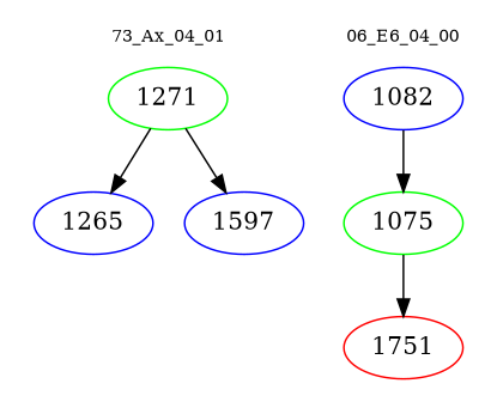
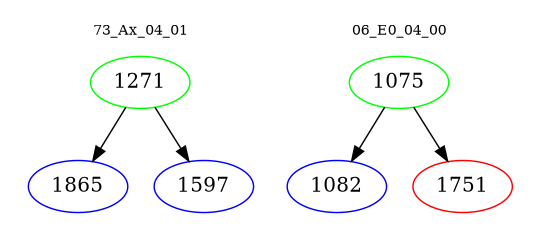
  digraph {
    node [color=blue]
    edge [color=black]
    n1 [color=green label=1271]
-   n2 [label=1265]
+   n2 [label=1865]
    n3 [label=1597]
    n4 [color=green label=1075]
    n5 [label=1082]
    n6 [color=red label=1751]
    subgraph cluster_1 {
      color=white
      fontsize=10
      label="73_Ax_04_01"
      n1
      n2
      n3
    }
    subgraph cluster_2 {
      color=white
      fontsize=10
-     label="06_E6_04_00"
+     label="06_E0_04_00"
      n4
      n5
      n6
    }
    n1 -> n2
    n1 -> n3
-   n5 -> n4
+   n4 -> n5
    n4 -> n6
  }
